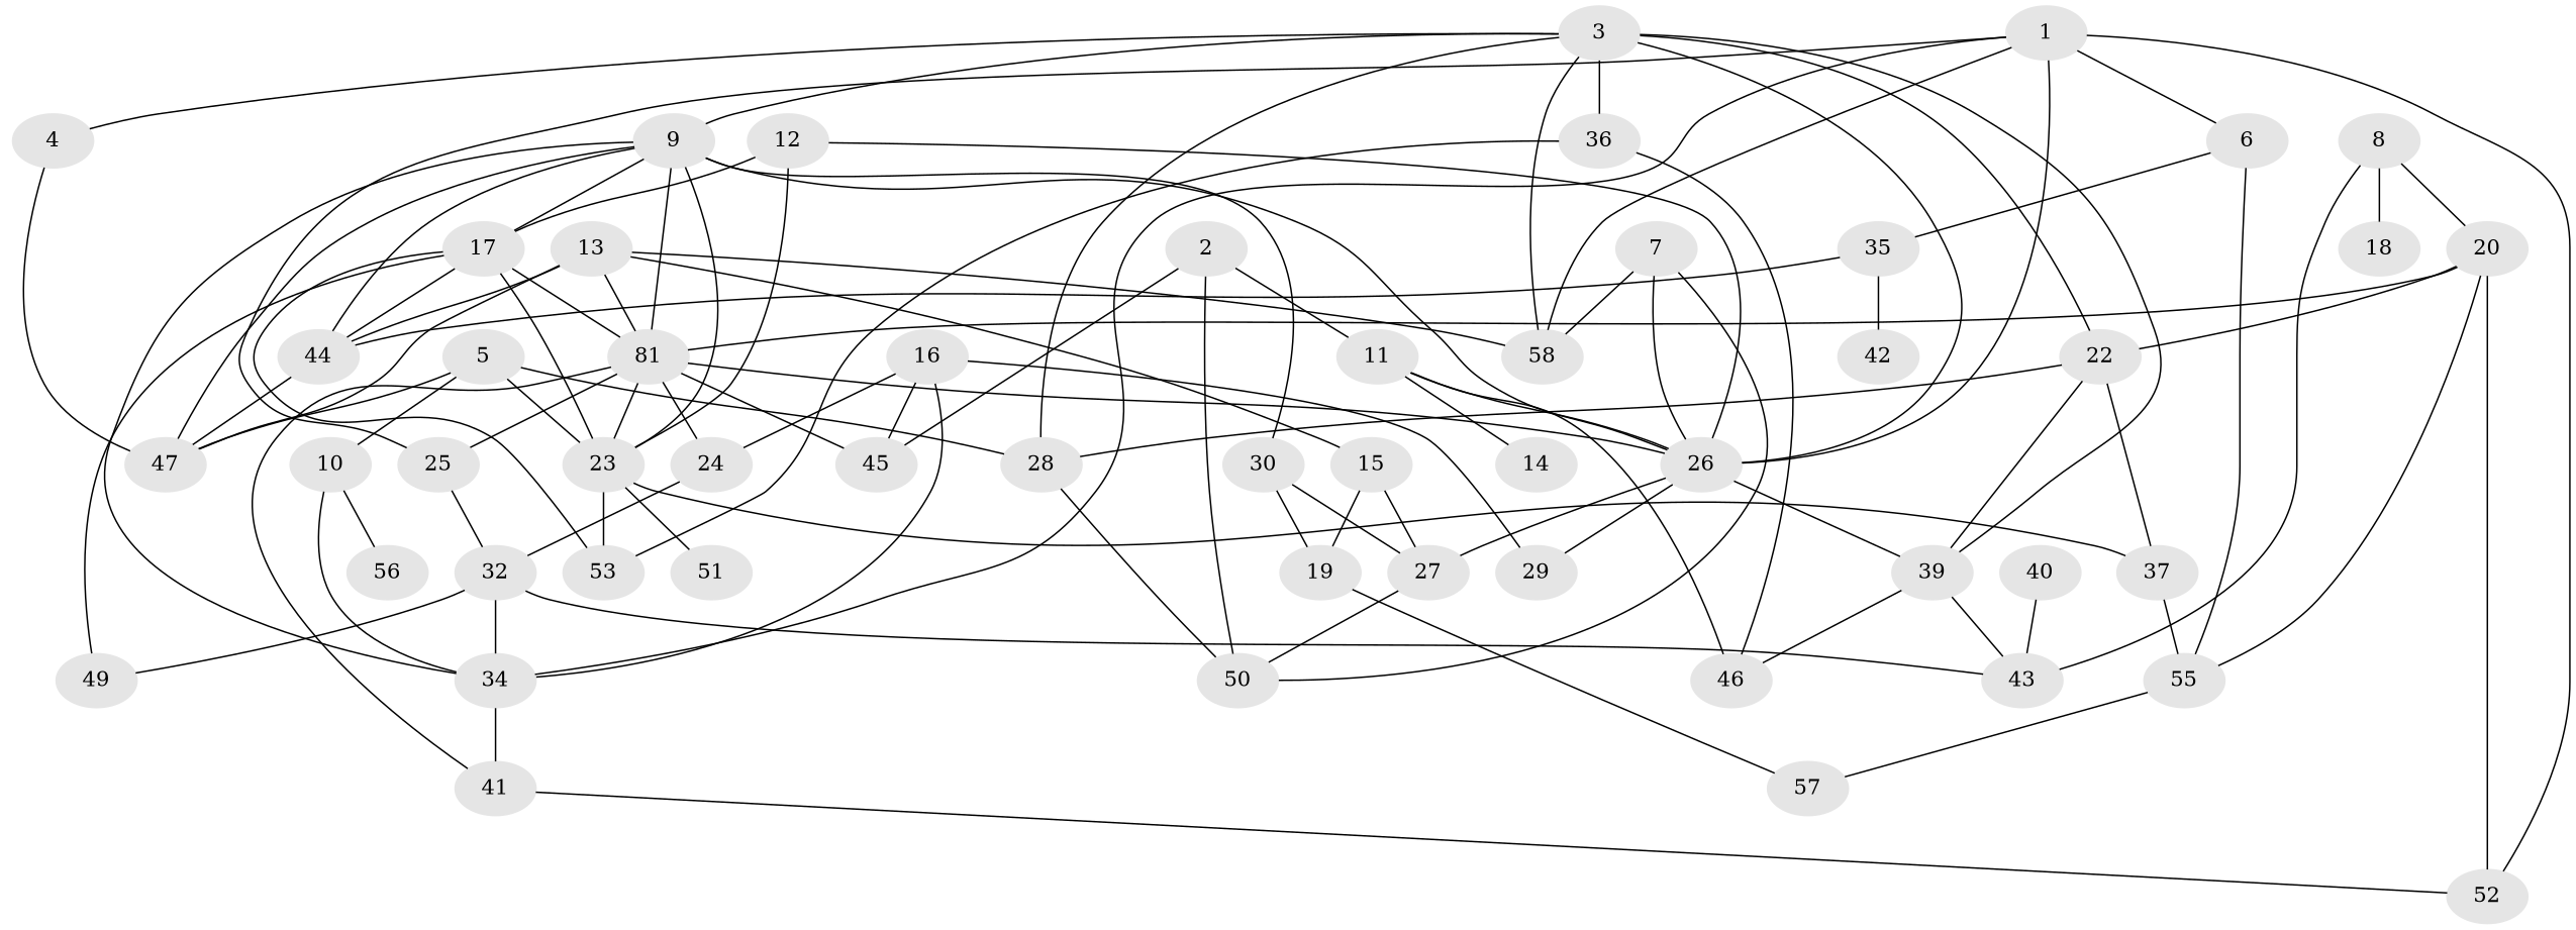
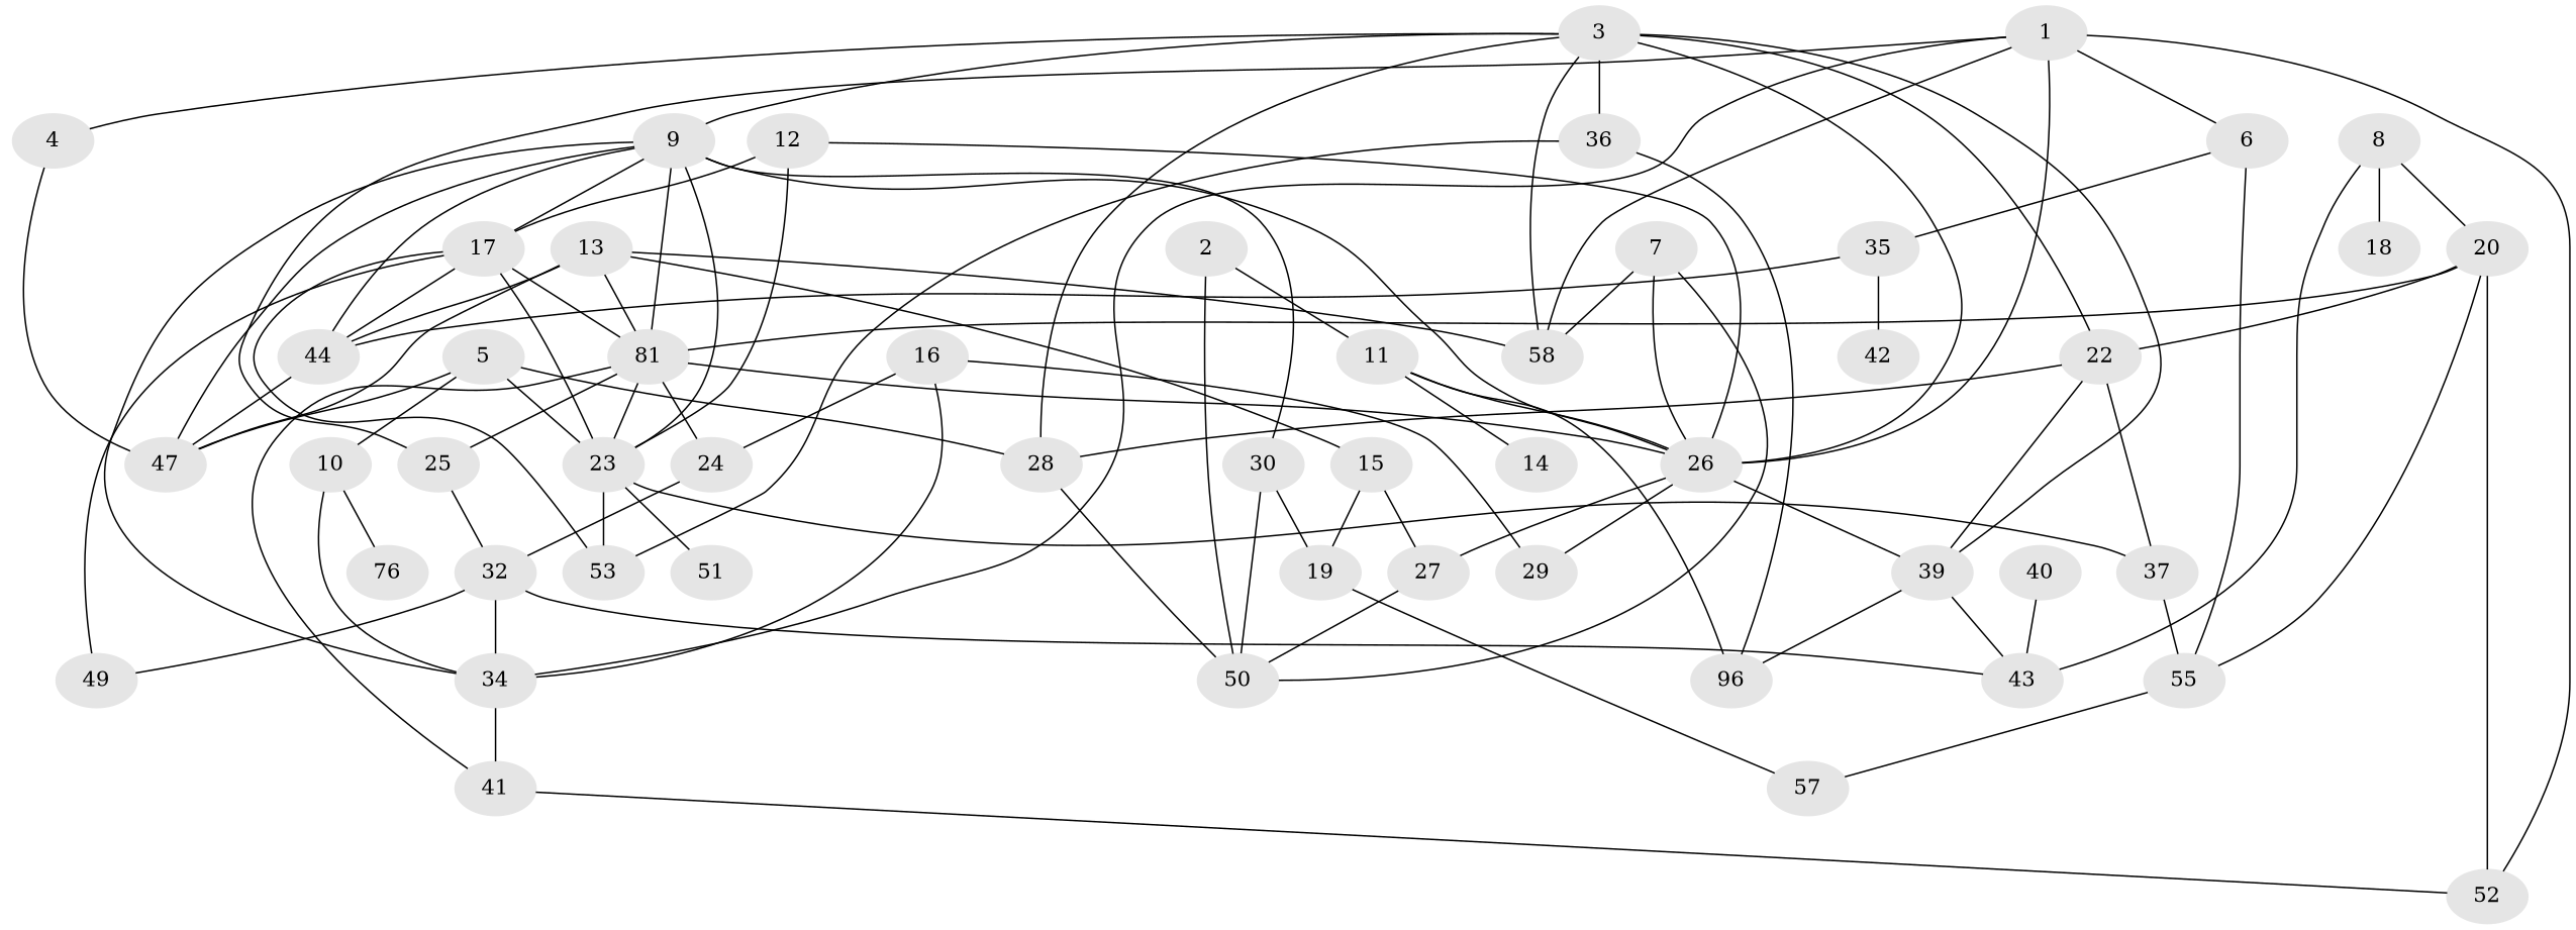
  graph {
    node [color=gray90 style=filled]
    edge [weight=1.0]
    1
    6
    25
    26
    34
    n6 [label=58]
    52
    35
    55
    32
    39
    27
    29
    41
    2
    11
-   45
    50
    14
-   46
+   46 [label=96]
    3
    4
    9
    22
    28
    36
    47
    23
    17
    n30 [label=81]
    30
    44
    37
    53
    43
    5
    10
-   56
+   56 [label=76]
    51
    42
    57
    7
    8
    18
    20
    49
    24
    19
    12
    13
    15
    16
    40
    1 -- 6
    1 -- 25
    1 -- 26
    1 -- 34
    1 -- n6
    1 -- 52
    6 -- 35
    6 -- 55
    25 -- 32
    26 -- 39
    26 -- 27
    26 -- 29 [weight=2.0]
    34 -- 41
    35 -- 44
    35 -- 42
    55 -- 57
    32 -- 34
    32 -- 43
    32 -- 49
    39 -- 46
    39 -- 43
    27 -- 50
    41 -- 52
    2 -- 11
-   2 -- 45
    2 -- 50
    11 -- 26
    11 -- 14
    11 -- 46 [weight=2.0]
    3 -- 26
    3 -- n6
    3 -- 39
    3 -- 4
    3 -- 9
    3 -- 22
    3 -- 28
    3 -- 36 [weight=2.0]
    4 -- 47
    9 -- 26
    9 -- 34
    9 -- 47
    9 -- 23
    9 -- 17
    9 -- n30
    9 -- 30
    9 -- 44
    22 -- 39
    22 -- 28
    22 -- 37 [weight=2.0]
    28 -- 50
    36 -- 46
    36 -- 53
    23 -- 37
    23 -- 53
    23 -- 51
    17 -- 23
    17 -- n30
    17 -- 44
    17 -- 53
    17 -- 49
    n30 -- 25
    n30 -- 26
    n30 -- 41
-   n30 -- 45 [weight=2.0]
    n30 -- 23
    n30 -- 24
-   30 -- 27
+   30 -- 50
    30 -- 19
    44 -- 47
    37 -- 55
    5 -- 28
    5 -- 47 [weight=2.0]
    5 -- 23
    5 -- 10
    10 -- 34
    10 -- 56
    7 -- 26
    7 -- n6 [weight=3.0]
    7 -- 50
    8 -- 43
    8 -- 18
    8 -- 20
    20 -- 52
    20 -- 55
    20 -- 22
    20 -- n30
    24 -- 32
    19 -- 57
    12 -- 26
    12 -- 23
    12 -- 17
    13 -- n6
    13 -- 47
    13 -- n30
    13 -- 44
    13 -- 15
    15 -- 27
    15 -- 19
    16 -- 34
    16 -- 29
-   16 -- 45
    16 -- 24
    40 -- 43
  }
